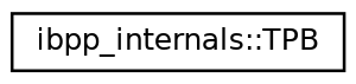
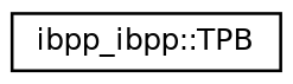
  digraph {
    rankdir=LR
-   n1 [color=black fillcolor=white fontname=Helvetica fontsize=10 height=0.2 label="ibpp_internals::TPB" shape=record style=filled width=0.4]
+   n1 [color=black fillcolor=white fontname=Helvetica fontsize=10 height=0.2 label="ibpp_ibpp::TPB" shape=record style=filled width=0.4]
  }
